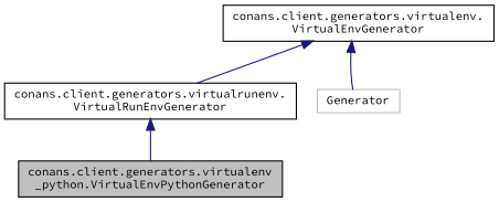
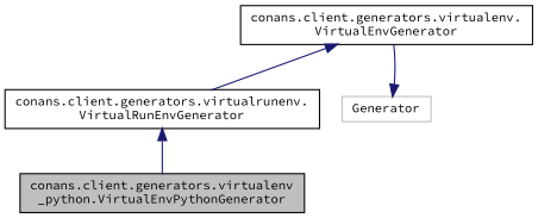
  digraph {
    fontname="Source Code Pro"
    node [color=black fillcolor=white fontname="Source Code Pro" fontsize=10 shape=record style=filled]
    edge [color=midnightblue dir=back fontname="Source Code Pro" fontsize=10 labelfontname=Helvetica labelfontsize=10 style=solid]
    n1 [fillcolor=grey75 fontcolor=black height=0.2 label="conans.client.generators.virtualenv\l_python.VirtualEnvPythonGenerator" width=0.4]
    n2 [height=0.2 label="conans.client.generators.virtualrunenv.\lVirtualRunEnvGenerator" width=0.4]
    n3 [height=0.2 label="conans.client.generators.virtualenv.\lVirtualEnvGenerator" width=0.4]
    n4 [color=grey75 height=0.2 label=Generator width=0.4]
    n2 -> n1
    n3 -> n2
-   n3 -> n4
+   n4 -> n3
  }
